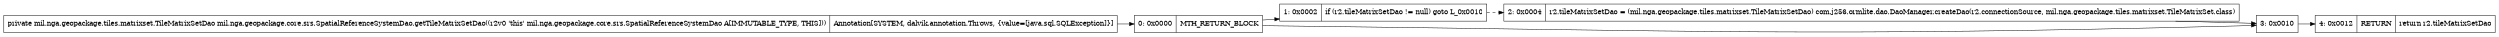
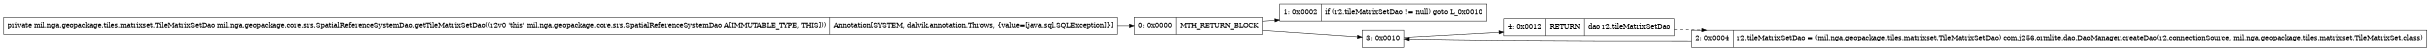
  digraph {
    rankdir=LR
    node [shape=record]
    n1 [label="{0\:\ 0x0000|MTH_RETURN_BLOCK\l}"]
    n2 [label="{1\:\ 0x0002|if (r2.tileMatrixSetDao != null) goto L_0x0010\l}"]
    n3 [label="{3\:\ 0x0010}"]
    n4 [label="{2\:\ 0x0004|r2.tileMatrixSetDao = (mil.nga.geopackage.tiles.matrixset.TileMatrixSetDao) com.j256.ormlite.dao.DaoManager.createDao(r2.connectionSource, mil.nga.geopackage.tiles.matrixset.TileMatrixSet.class)\l}"]
-   n5 [label="{4\:\ 0x0012|RETURN\l|return r2.tileMatrixSetDao\l}"]
+   n5 [label="{4\:\ 0x0012|RETURN\l|dao r2.tileMatrixSetDao\l}"]
    n6 [label="{private mil.nga.geopackage.tiles.matrixset.TileMatrixSetDao mil.nga.geopackage.core.srs.SpatialReferenceSystemDao.getTileMatrixSetDao((r2v0 'this' mil.nga.geopackage.core.srs.SpatialReferenceSystemDao A[IMMUTABLE_TYPE, THIS]))  | Annotation[SYSTEM, dalvik.annotation.Throws, \{value=[java.sql.SQLException]\}]\l}"]
    n1 -> n2
    n1 -> n3
-   n2 -> n4 [style=dashed]
+   n5 -> n4 [style=dashed]
    n3 -> n5
    n4 -> n3
    n6 -> n1
  }
